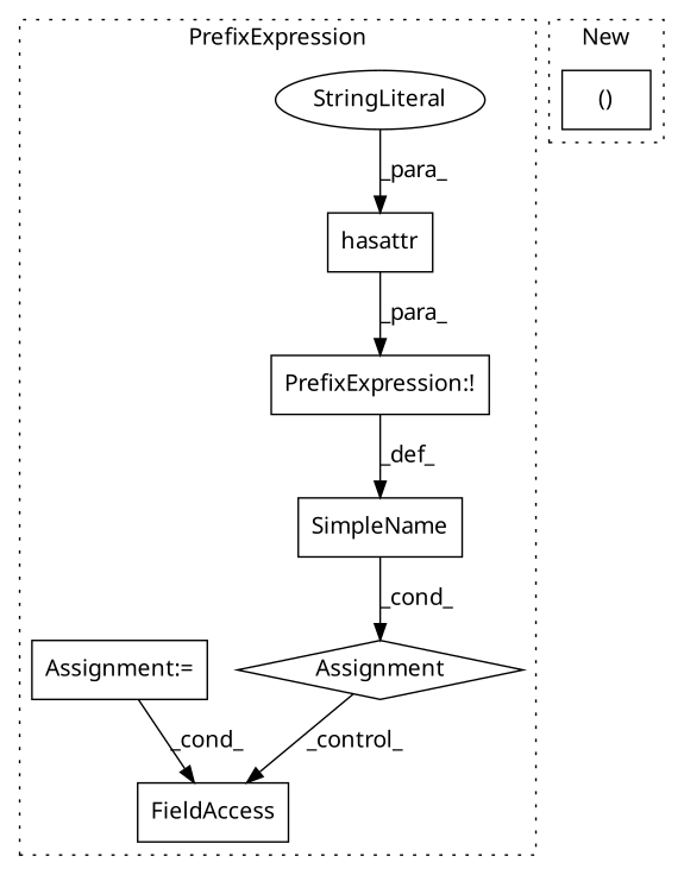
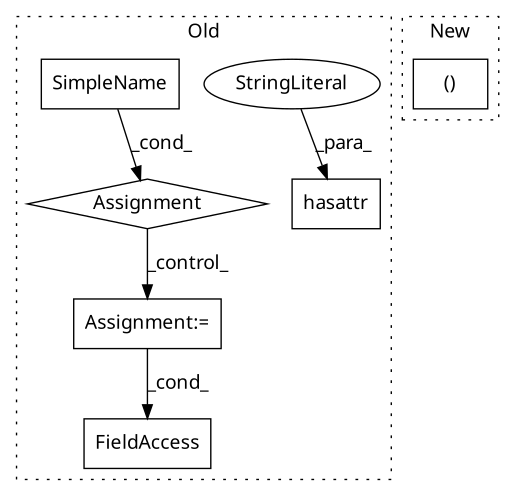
  digraph {
    fontname="Noto Sans"
    node [fontname="Noto Sans" l=1 shape=box]
    edge [fontname="Noto Sans"]
    n1 [a=32 l="8,1" label=hasattr s="4624,4649"]
    n2 [a=45 l=12 label=StringLiteral s=4637 shape=ellipse]
    n3 [a=25 l="4,2" label=Assignment s="4619,4650" shape=diamond]
    n4 [a=7 label="Assignment:=" s=4677]
    n5 [a=42 label=SimpleName l=""]
    n6 [a=22 l=15 label=FieldAccess s=4695]
-   n7 [a=38 label="PrefixExpression:!" s=4623]
    n8 [a=106 l=42 label="()" s=4348]
    subgraph cluster_1 {
-     label=PrefixExpression
+     label=Old
      style=dotted
      n1
      n2
      n3
      n4
      n5
      n6
-     n7
    }
    subgraph cluster_2 {
      label=New
      style=dotted
      n8
    }
-   n1 -> n7 [label=_para_]
    n2 -> n1 [label=_para_]
-   n3 -> n6 [label=_control_]
+   n3 -> n4 [label=_control_]
    n4 -> n6 [label=_cond_]
    n5 -> n3 [label=_cond_]
-   n7 -> n5 [label=_def_]
  }
